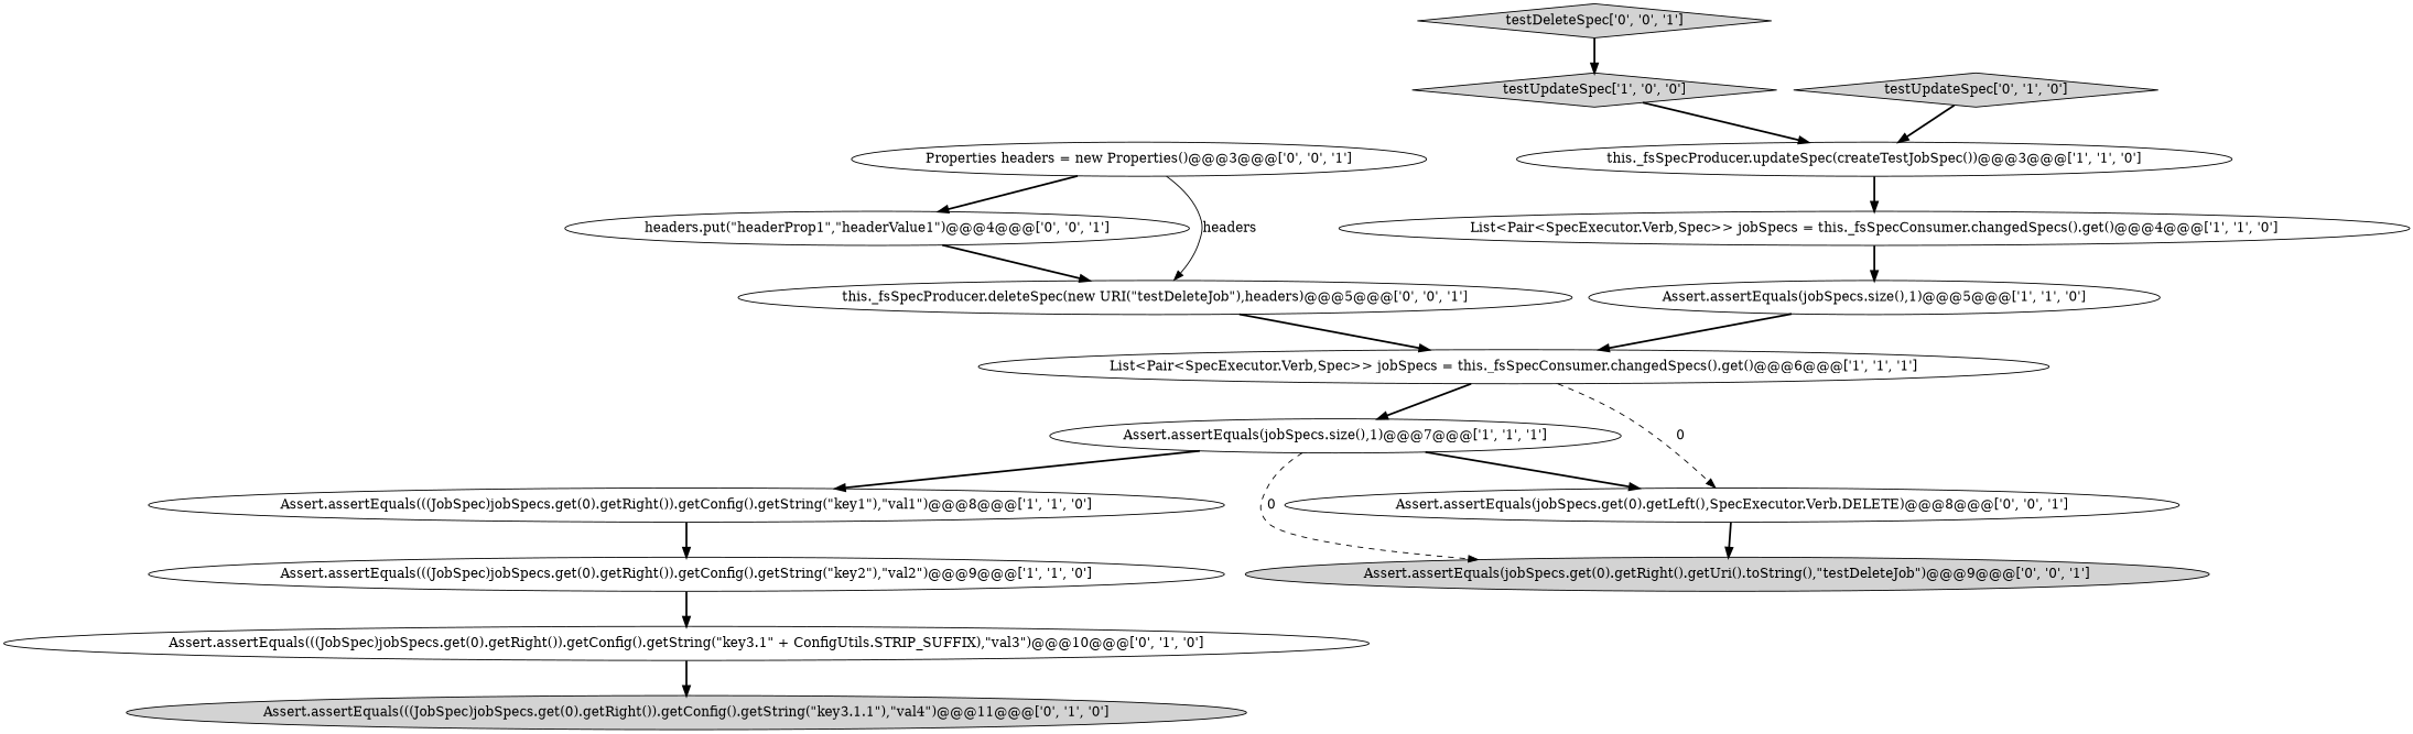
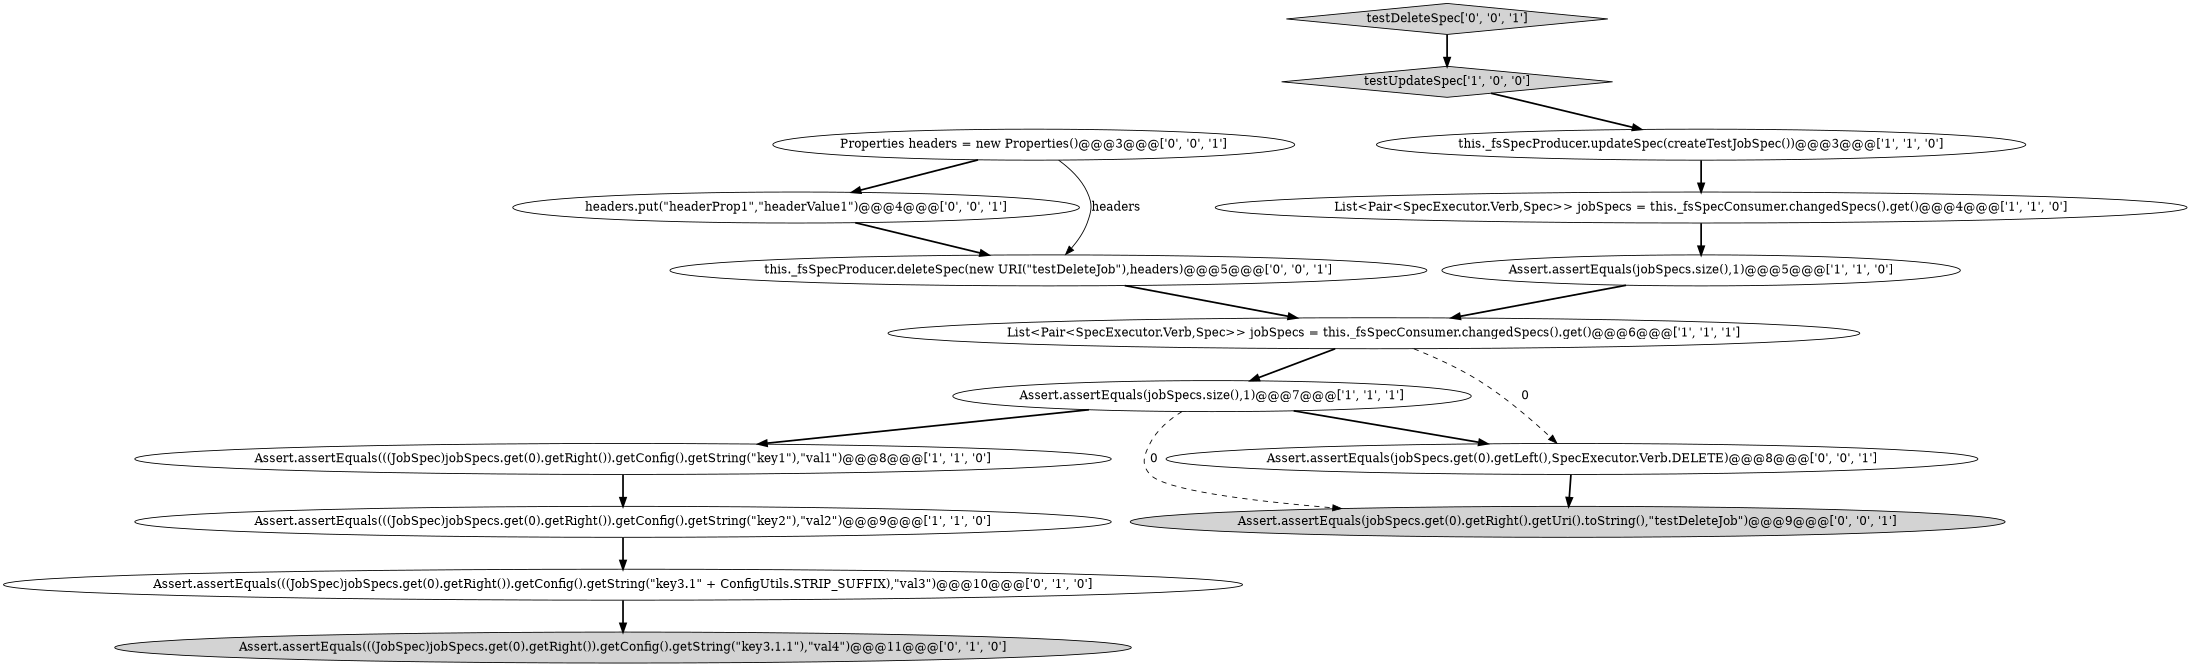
  digraph {
    node [fillcolor=white shape=ellipse style=filled]
    edge [style=bold]
    n1 [label="this._fsSpecProducer.updateSpec(createTestJobSpec())@@@3@@@['1', '1', '0']"]
    n2 [label="List<Pair<SpecExecutor.Verb,Spec>> jobSpecs = this._fsSpecConsumer.changedSpecs().get()@@@4@@@['1', '1', '0']"]
    n3 [label="Assert.assertEquals(jobSpecs.size(),1)@@@5@@@['1', '1', '0']"]
    n4 [fillcolor=lightgray label="Assert.assertEquals(jobSpecs.get(0).getRight().getUri().toString(),\"testDeleteJob\")@@@9@@@['0', '0', '1']"]
    n5 [label="List<Pair<SpecExecutor.Verb,Spec>> jobSpecs = this._fsSpecConsumer.changedSpecs().get()@@@6@@@['1', '1', '1']"]
    n6 [label="Assert.assertEquals(jobSpecs.size(),1)@@@7@@@['1', '1', '1']"]
    n7 [label="Assert.assertEquals(jobSpecs.get(0).getLeft(),SpecExecutor.Verb.DELETE)@@@8@@@['0', '0', '1']"]
    n8 [label="Assert.assertEquals(((JobSpec)jobSpecs.get(0).getRight()).getConfig().getString(\"key1\"),\"val1\")@@@8@@@['1', '1', '0']"]
    n9 [label="Assert.assertEquals(((JobSpec)jobSpecs.get(0).getRight()).getConfig().getString(\"key2\"),\"val2\")@@@9@@@['1', '1', '0']"]
    n10 [label="Assert.assertEquals(((JobSpec)jobSpecs.get(0).getRight()).getConfig().getString(\"key3.1\" + ConfigUtils.STRIP_SUFFIX),\"val3\")@@@10@@@['0', '1', '0']"]
    n11 [fillcolor=lightgray label="Assert.assertEquals(((JobSpec)jobSpecs.get(0).getRight()).getConfig().getString(\"key3.1.1\"),\"val4\")@@@11@@@['0', '1', '0']"]
    n12 [fillcolor=lightgray label="testDeleteSpec['0', '0', '1']" shape=diamond]
    n13 [fillcolor=lightgray label="testUpdateSpec['1', '0', '0']" shape=diamond]
    n14 [label="Properties headers = new Properties()@@@3@@@['0', '0', '1']"]
    n15 [label="headers.put(\"headerProp1\",\"headerValue1\")@@@4@@@['0', '0', '1']"]
    n16 [label="this._fsSpecProducer.deleteSpec(new URI(\"testDeleteJob\"),headers)@@@5@@@['0', '0', '1']"]
-   n17 [fillcolor=lightgray label="testUpdateSpec['0', '1', '0']" shape=diamond]
    n1 -> n2
    n2 -> n3
    n3 -> n5
    n5 -> n6
    n5 -> n7 [label=0 style=dashed]
    n6 -> n4 [label=0 style=dashed]
    n6 -> n7
    n6 -> n8
    n7 -> n4
    n8 -> n9
    n9 -> n10
    n10 -> n11
    n12 -> n13
    n13 -> n1
    n14 -> n15
    n14 -> n16 [label=headers style=solid]
    n15 -> n16
    n16 -> n5
-   n17 -> n1
  }
